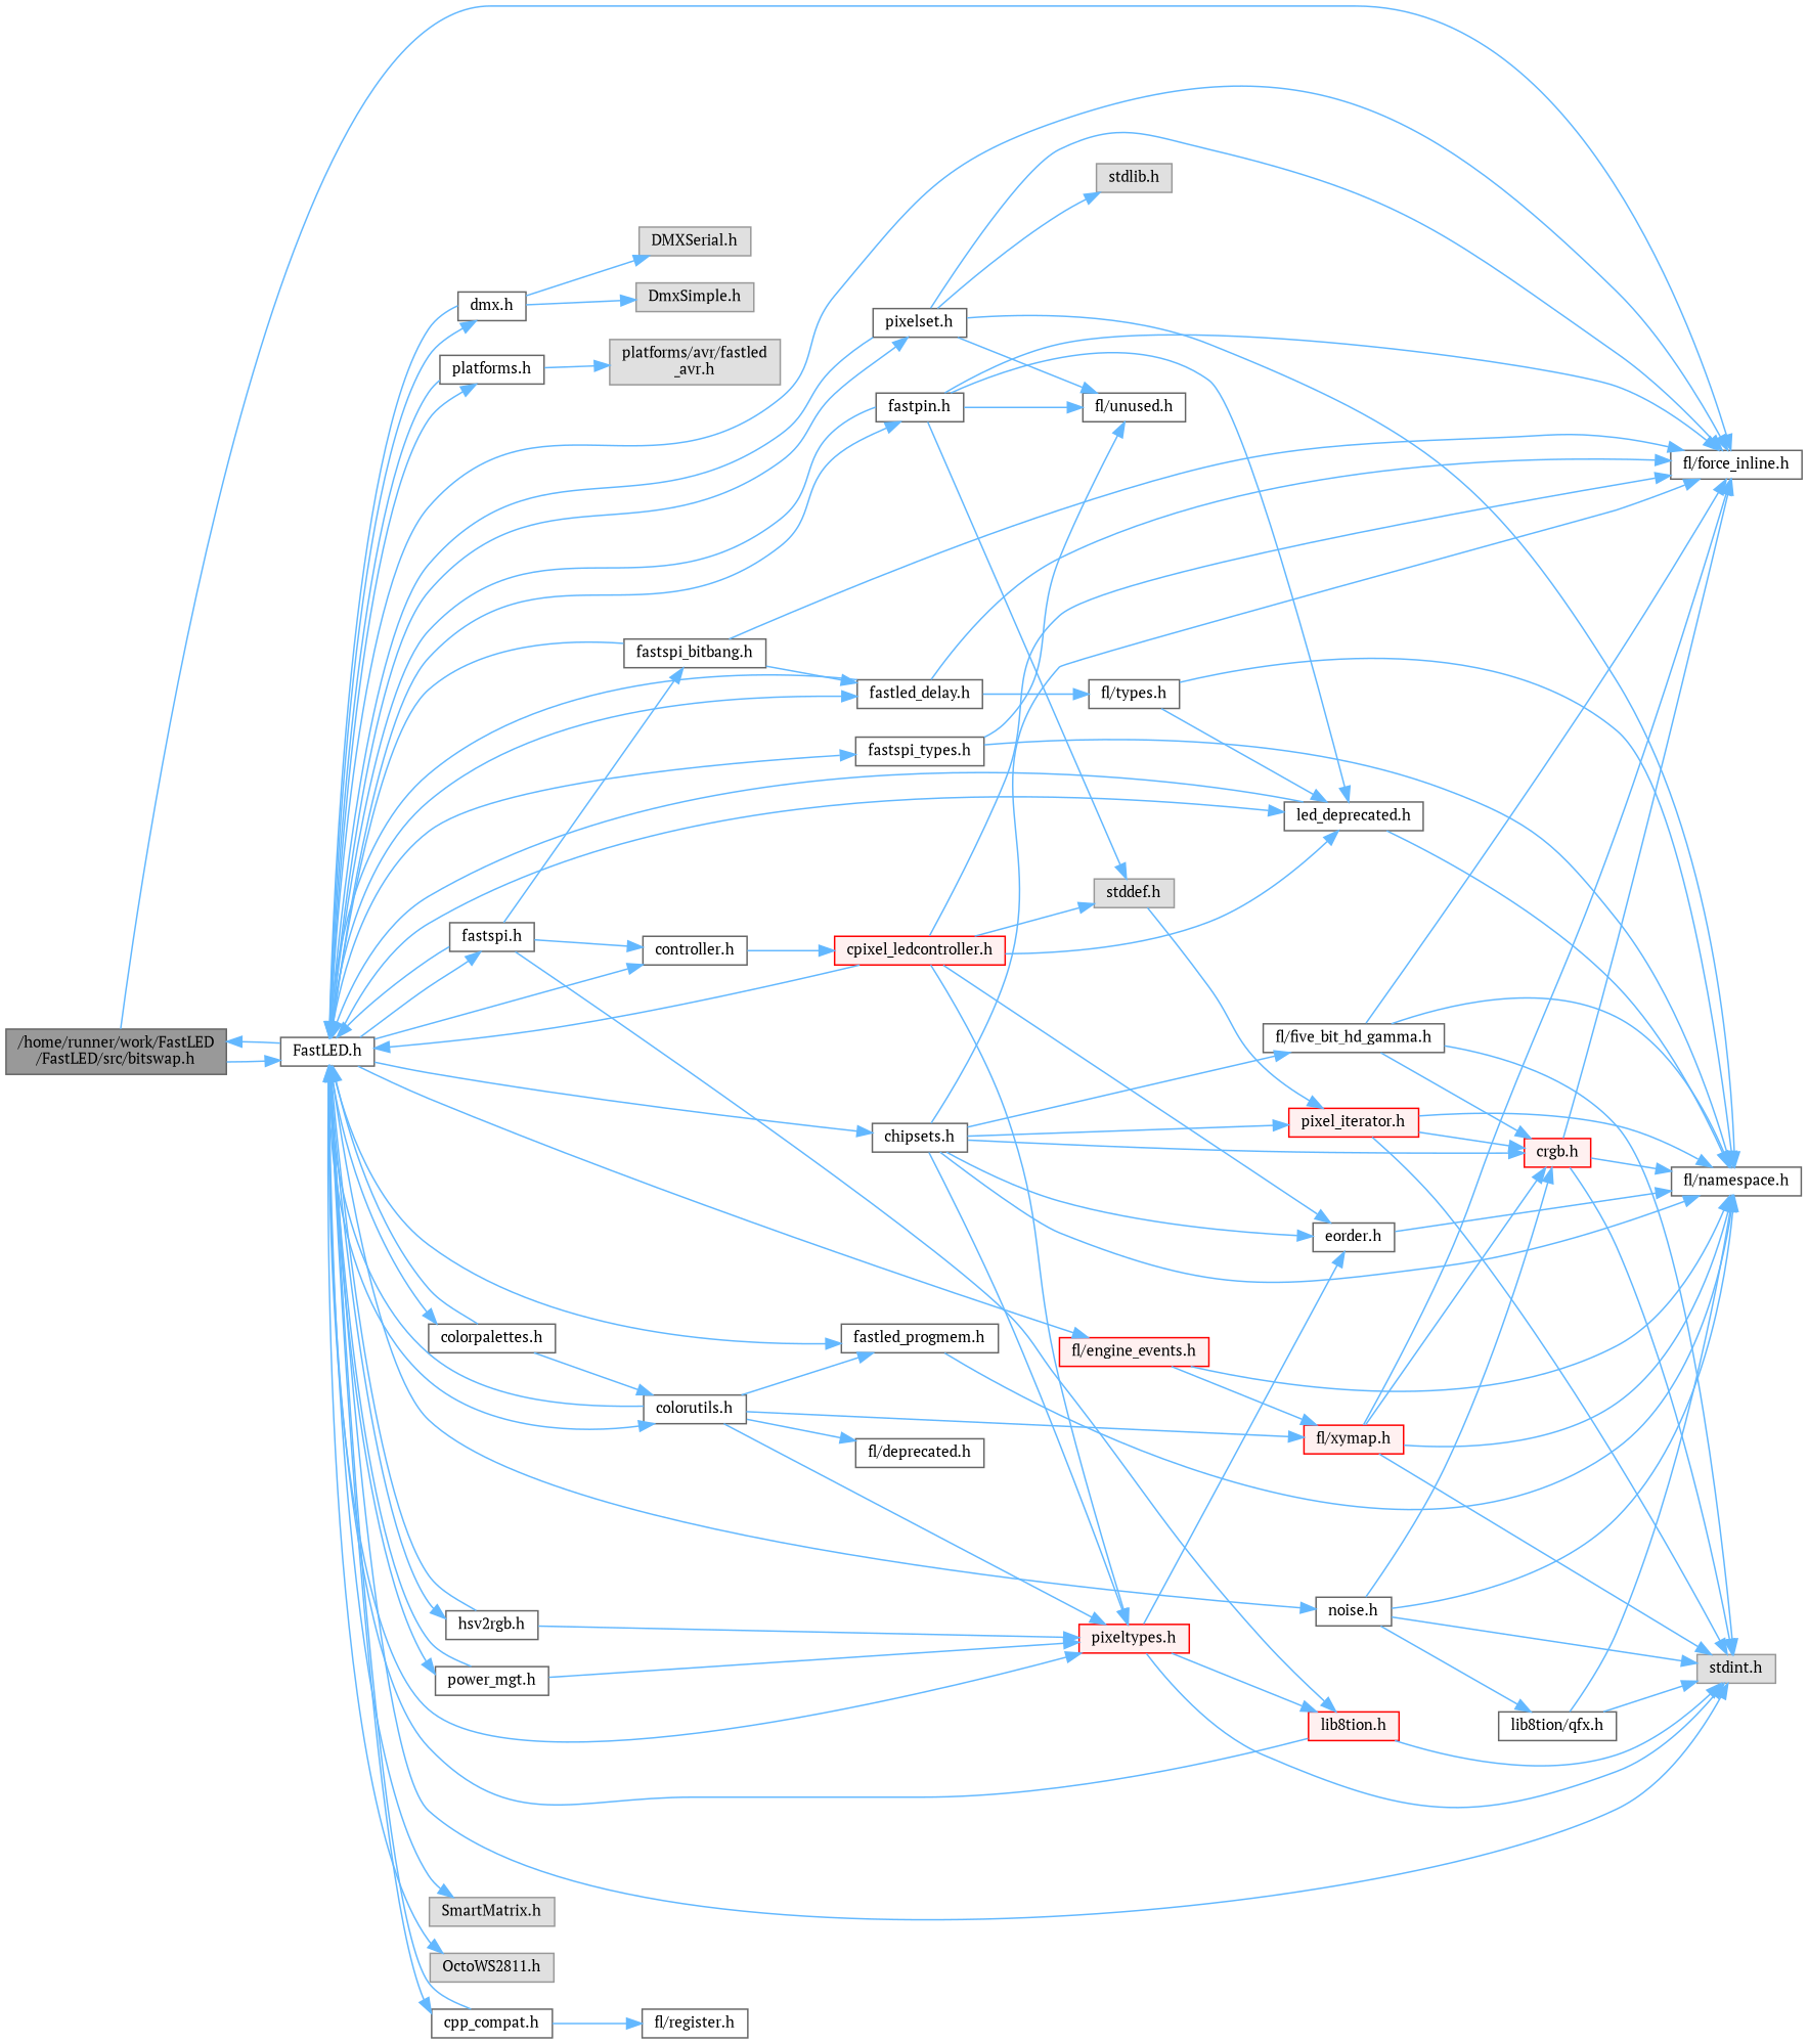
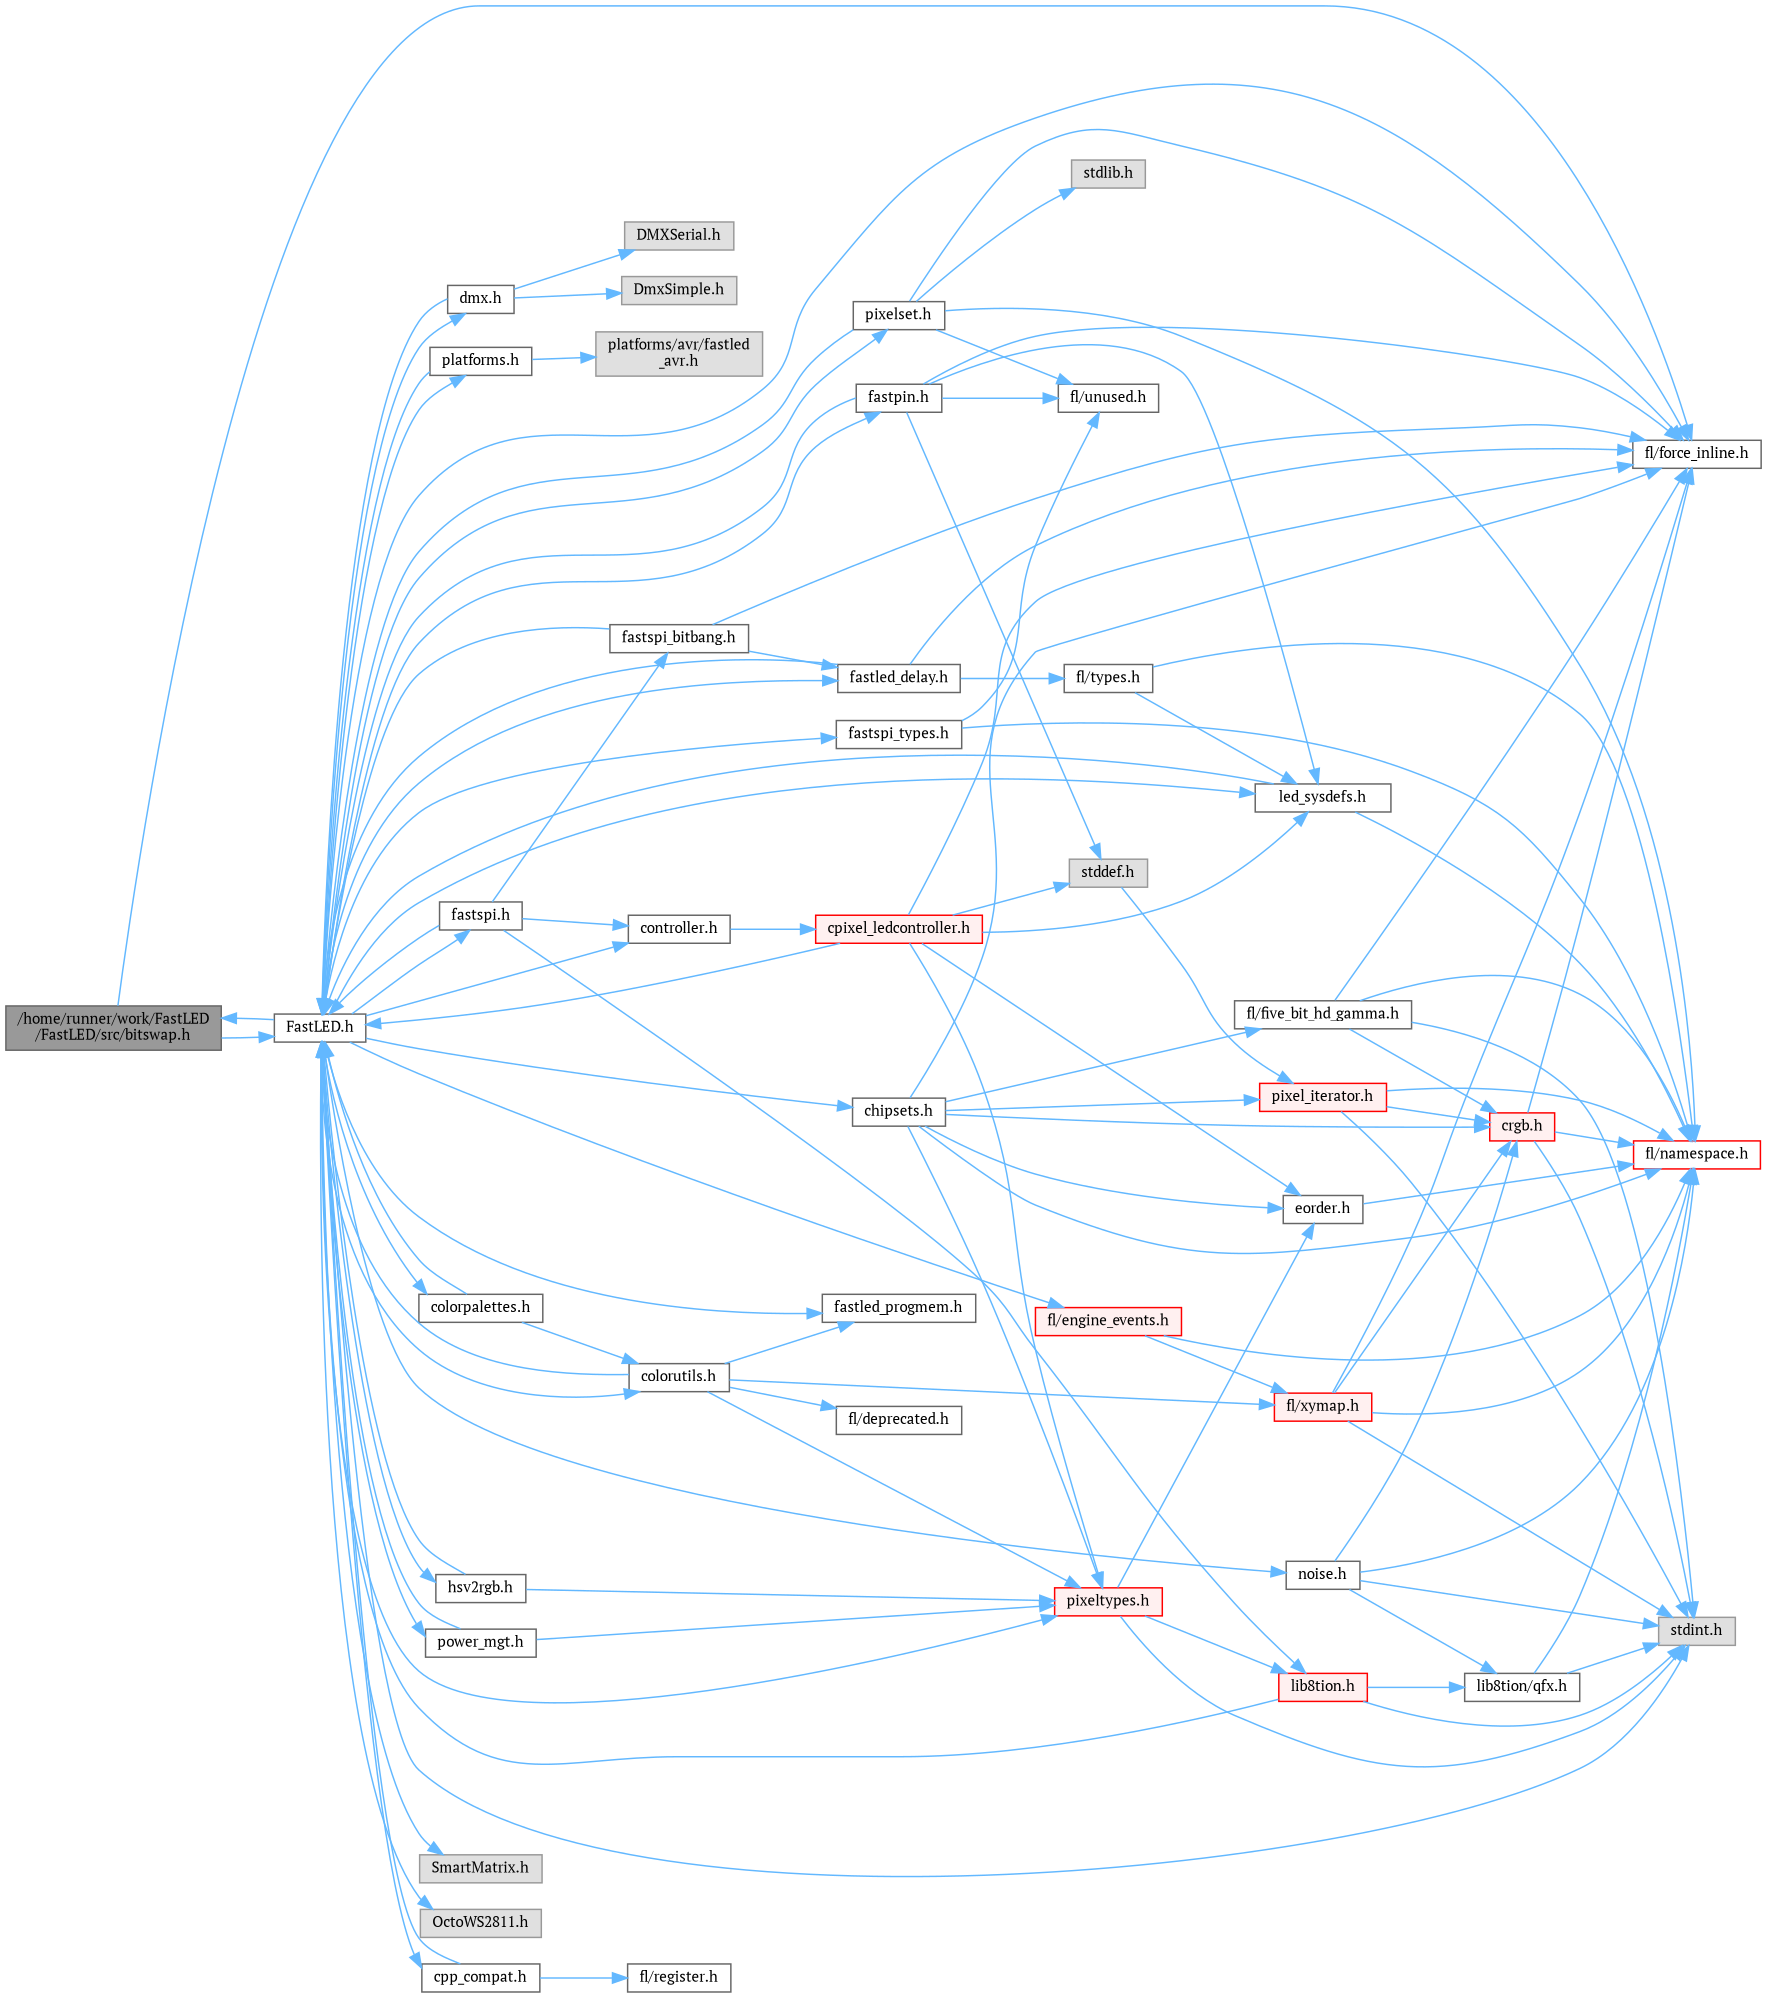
  digraph {
    fontname="PT Serif"
    rankdir=LR
    node [color=grey40 fillcolor=white fontname="PT Serif" fontsize=10 shape=box style=filled]
    edge [color=steelblue1 fontname="PT Serif" fontsize=10 labelfontname=Helvetica labelfontsize=10 style=solid]
    n1 [color=gray40 fillcolor=grey60 fontcolor=black height=0.2 label="/home/runner/work/FastLED\l/FastLED/src/bitswap.h" width=0.4]
    n2 [height=0.2 label="FastLED.h" width=0.4]
    n3 [height=0.2 label="fl/force_inline.h" width=0.4]
    n4 [color=grey60 fillcolor="#E0E0E0" height=0.2 label="stdint.h" width=0.4]
    n5 [color=grey60 fillcolor="#E0E0E0" height=0.2 label="SmartMatrix.h" width=0.4]
    n6 [color=grey60 fillcolor="#E0E0E0" height=0.2 label="OctoWS2811.h" width=0.4]
    n7 [height=0.2 label="cpp_compat.h" width=0.4]
-   n8 [height=0.2 label="led_deprecated.h" width=0.4]
+   n8 [height=0.2 label="led_sysdefs.h" width=0.4]
    n9 [height=0.2 label="fastled_delay.h" width=0.4]
    n10 [height=0.2 label="controller.h" width=0.4]
    n11 [color=red fillcolor="#FFF0F0" height=0.2 label="pixeltypes.h" width=0.4]
    n12 [height=0.2 label="fastpin.h" width=0.4]
    n13 [height=0.2 label="fastspi_types.h" width=0.4]
    n14 [height=0.2 label="dmx.h" width=0.4]
    n15 [height=0.2 label="platforms.h" width=0.4]
    n16 [height=0.2 label="fastled_progmem.h" width=0.4]
    n17 [height=0.2 label="hsv2rgb.h" width=0.4]
    n18 [height=0.2 label="colorutils.h" width=0.4]
    n19 [height=0.2 label="pixelset.h" width=0.4]
    n20 [height=0.2 label="colorpalettes.h" width=0.4]
    n21 [height=0.2 label="noise.h" width=0.4]
    n22 [height=0.2 label="power_mgt.h" width=0.4]
    n23 [height=0.2 label="fastspi.h" width=0.4]
    n24 [height=0.2 label="chipsets.h" width=0.4]
    n25 [color=red fillcolor="#FFF0F0" height=0.2 label="fl/engine_events.h" width=0.4]
    n26 [height=0.2 label="fl/register.h" width=0.4]
-   n27 [height=0.2 label="fl/namespace.h" width=0.4]
+   n27 [color=red height=0.2 label="fl/namespace.h" width=0.4]
    n28 [height=0.2 label="fl/types.h" width=0.4]
    n29 [color=red fillcolor="#FFF0F0" height=0.2 label="cpixel_ledcontroller.h" width=0.4]
    n30 [color=red fillcolor="#FFF0F0" height=0.2 label="lib8tion.h" width=0.4]
    n31 [height=0.2 label="eorder.h" width=0.4]
    n32 [height=0.2 label="lib8tion/qfx.h" width=0.4]
    n33 [color=grey60 fillcolor="#E0E0E0" height=0.2 label="stddef.h" width=0.4]
    n34 [height=0.2 label="fl/unused.h" width=0.4]
    n35 [color=grey60 fillcolor="#E0E0E0" height=0.2 label="DmxSimple.h" width=0.4]
    n36 [color=grey60 fillcolor="#E0E0E0" height=0.2 label="DMXSerial.h" width=0.4]
    n37 [color=grey60 fillcolor="#E0E0E0" height=0.2 label="platforms/avr/fastled\l_avr.h" width=0.4]
    n38 [color=red fillcolor="#FFF0F0" height=0.2 label="fl/xymap.h" width=0.4]
    n39 [height=0.2 label="fl/deprecated.h" width=0.4]
    n40 [color=grey60 fillcolor="#E0E0E0" height=0.2 label="stdlib.h" width=0.4]
    n41 [color=red fillcolor="#FFF0F0" height=0.2 label="crgb.h" width=0.4]
    n42 [height=0.2 label="fastspi_bitbang.h" width=0.4]
    n43 [height=0.2 label="fl/five_bit_hd_gamma.h" width=0.4]
    n44 [color=red fillcolor="#FFF0F0" height=0.2 label="pixel_iterator.h" width=0.4]
    n1 -> n2
    n1 -> n3
    n2 -> n1
    n2 -> n3
    n2 -> n4
    n2 -> n5
    n2 -> n6
    n2 -> n7
    n2 -> n8
    n2 -> n9
    n2 -> n10
    n2 -> n11
    n2 -> n12
    n2 -> n13
    n2 -> n14
    n2 -> n15
    n2 -> n16
    n2 -> n17
    n2 -> n18
    n2 -> n19
    n2 -> n20
    n2 -> n21
    n2 -> n22
    n2 -> n23
    n2 -> n24
    n2 -> n25
    n7 -> n2
    n7 -> n26
    n8 -> n2
    n8 -> n27
    n9 -> n2
    n9 -> n3
    n9 -> n28
    n10 -> n29
    n11 -> n4
    n11 -> n30
    n11 -> n31
    n12 -> n2
    n12 -> n3
    n12 -> n8
    n12 -> n33
    n12 -> n34
    n13 -> n27
    n13 -> n34
    n14 -> n2
    n14 -> n35
    n14 -> n36
    n15 -> n2
    n15 -> n37
-   n16 -> n27
    n17 -> n2
    n17 -> n11
    n18 -> n2
    n18 -> n11
    n18 -> n16
    n18 -> n38
    n18 -> n39
    n19 -> n2
    n19 -> n3
    n19 -> n27
    n19 -> n34
    n19 -> n40
    n20 -> n2
    n20 -> n18
    n21 -> n4
    n21 -> n27
    n21 -> n32
    n21 -> n41
    n22 -> n2
    n22 -> n11
    n23 -> n2
    n23 -> n10
    n23 -> n30
    n23 -> n42
    n24 -> n3
    n24 -> n11
    n24 -> n27
    n24 -> n31
    n24 -> n41
    n24 -> n43
    n24 -> n44
    n25 -> n27
    n25 -> n38
    n28 -> n8
    n28 -> n27
    n29 -> n2
    n29 -> n3
    n29 -> n8
    n29 -> n11
    n29 -> n31
    n29 -> n33
    n30 -> n2
    n30 -> n4
+   n30 -> n32
    n31 -> n27
    n32 -> n4
    n32 -> n27
    n33 -> n44
    n38 -> n3
    n38 -> n4
    n38 -> n27
    n38 -> n41
    n41 -> n3
    n41 -> n4
    n41 -> n27
    n42 -> n2
    n42 -> n3
    n42 -> n9
    n43 -> n3
    n43 -> n4
    n43 -> n27
    n43 -> n41
    n44 -> n4
    n44 -> n27
    n44 -> n41
  }
